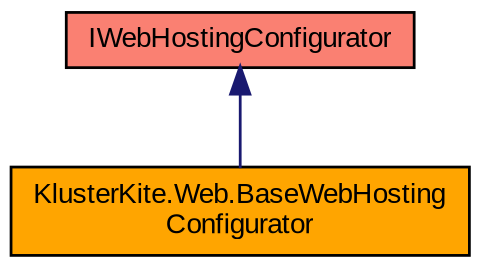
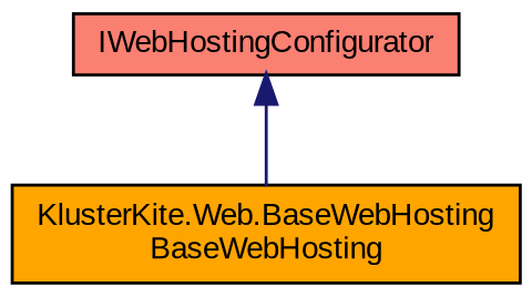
  digraph {
    fontname="Liberation Sans"
    node [color=black fontname="Liberation Sans" fontsize=10 shape=record style=filled]
-   n1 [fillcolor=orange fontcolor=black height=0.2 label="KlusterKite.Web.BaseWebHosting\lConfigurator" width=0.4]
+   n1 [fillcolor=orange fontcolor=black height=0.2 label="KlusterKite.Web.BaseWebHosting\lBaseWebHosting" width=0.4]
    n2 [fillcolor=salmon height=0.2 label=IWebHostingConfigurator width=0.4]
    n2 -> n1 [color=midnightblue dir=back fontname="Liberation Sans" fontsize=10 labelfontname=Helvetica labelfontsize=10 style=solid]
  }
